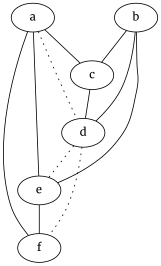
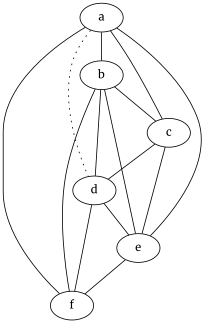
  graph {
    fontname=Merriweather
    node [fontname=Merriweather]
    edge [fontname=Merriweather]
    a
    b
    c
    d
    e
    f
+   a -- b
    a -- c
    a -- d [style=dotted]
    a -- e
    a -- f
    b -- c
    b -- d
    b -- e
+   b -- f
    c -- d
-   d -- e [style=dotted]
-   d -- f [style=dotted]
+   c -- e
+   d -- e [style=solid]
+   d -- f
    e -- f [style=solid]
  }
